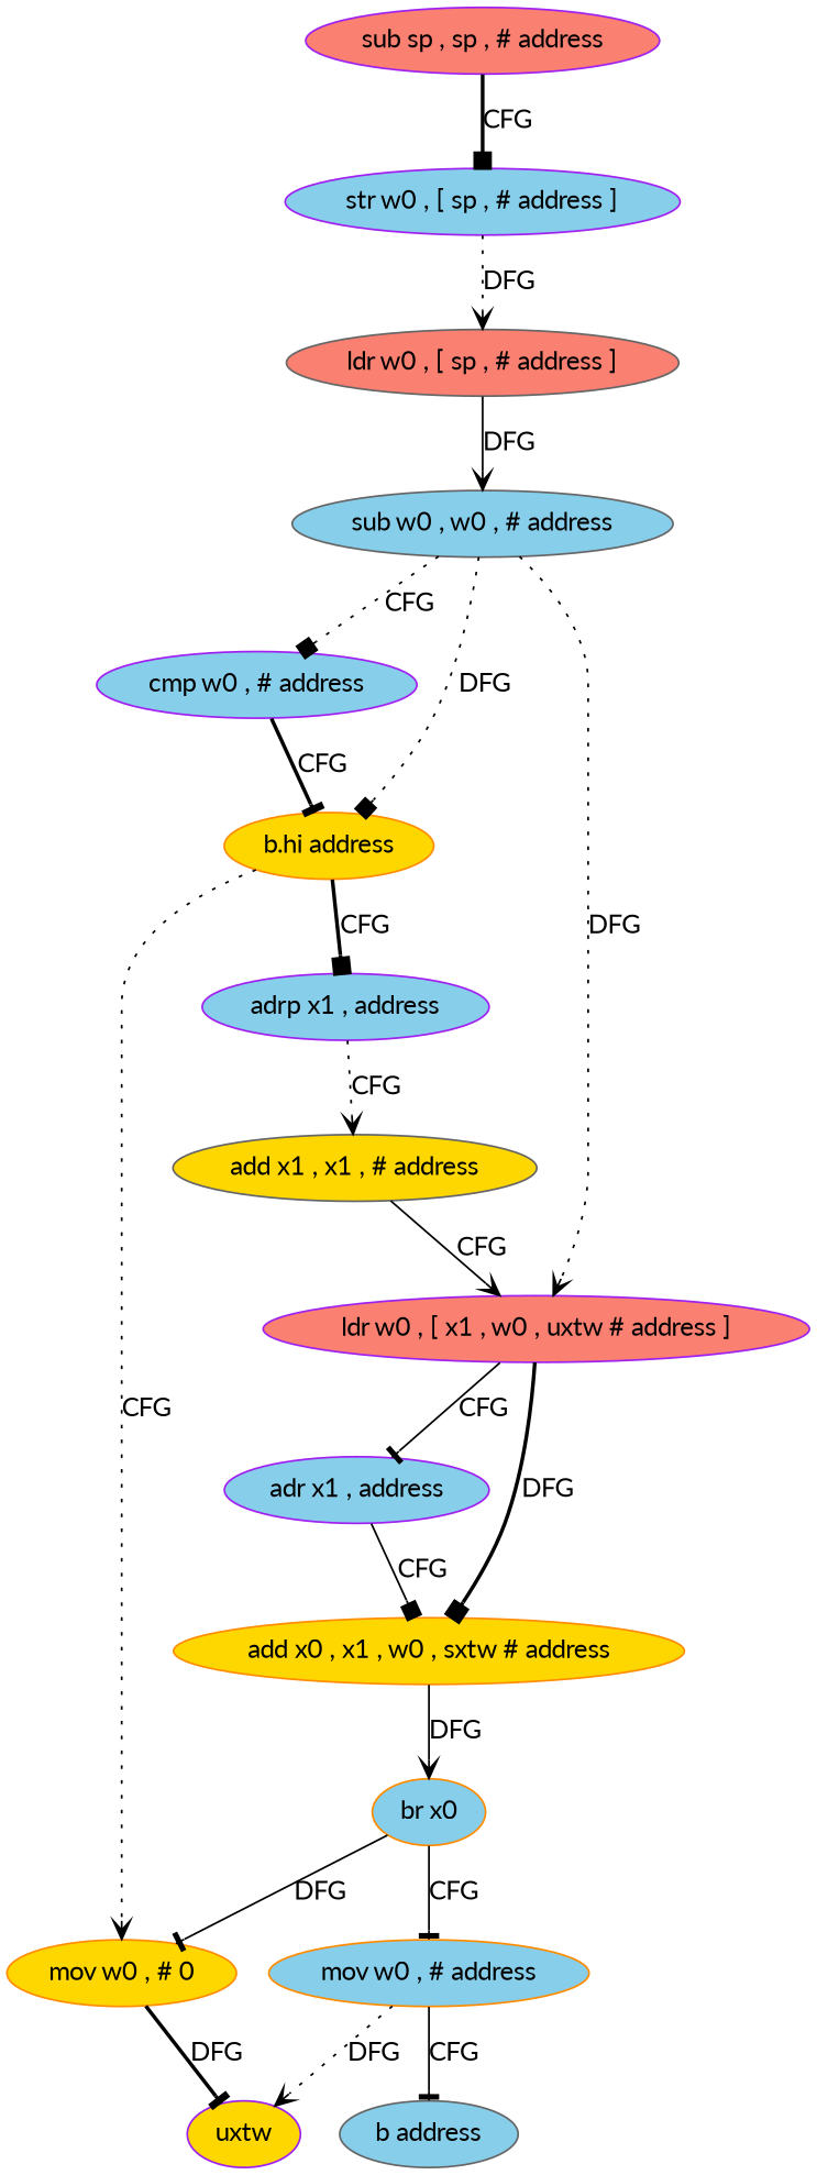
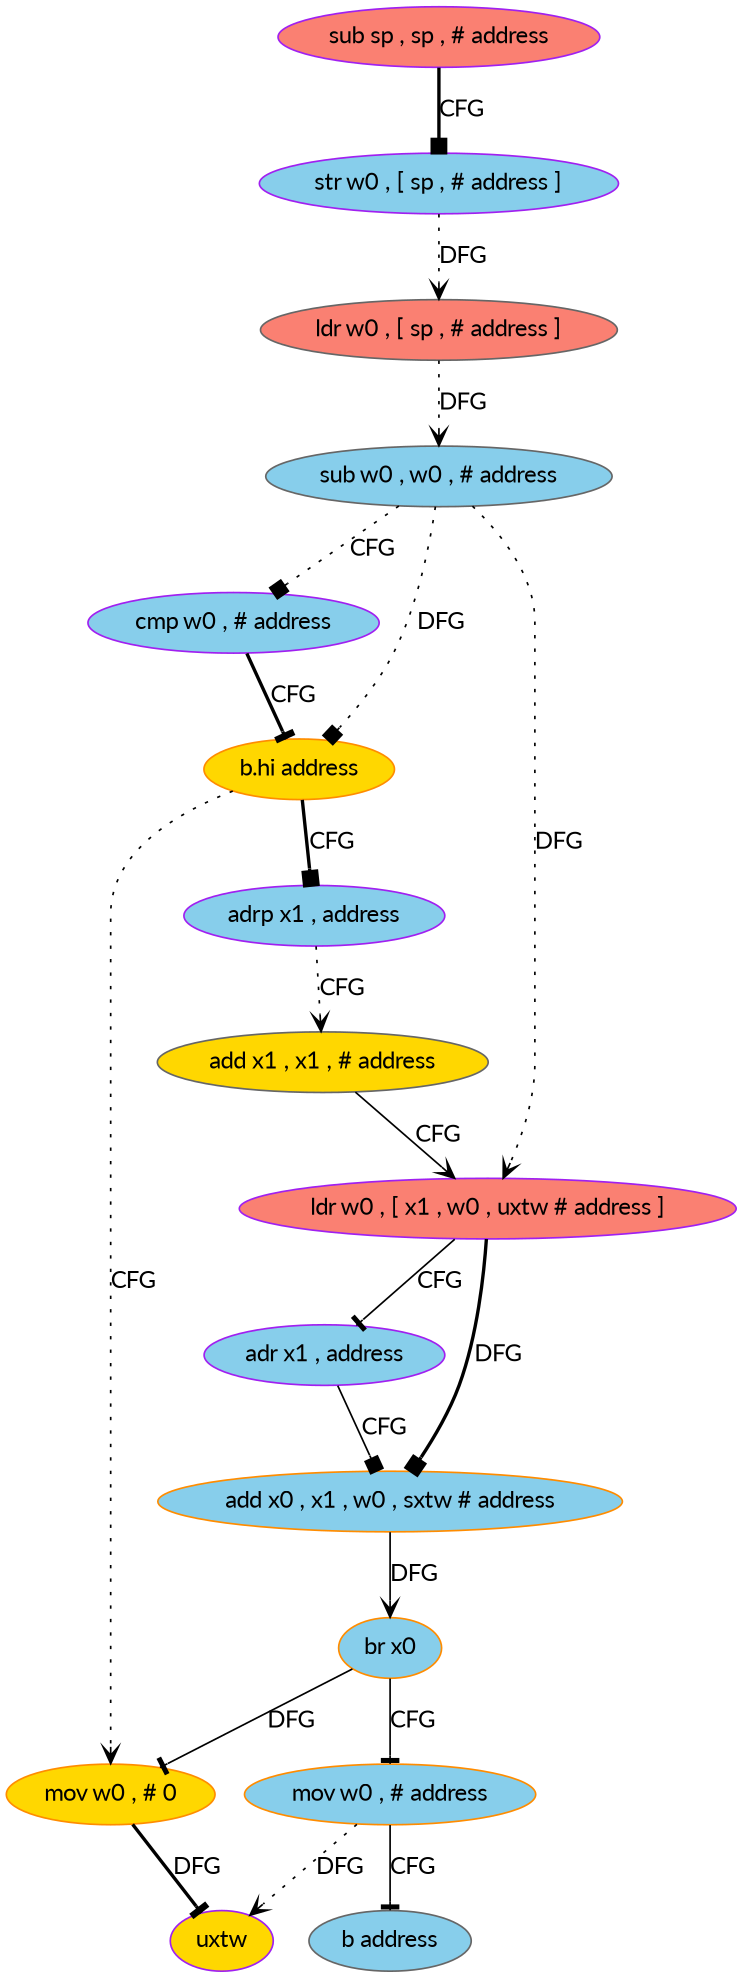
  digraph {
    fontname=Lato
    node [color=purple fillcolor=skyblue fontname=Lato style=filled]
    edge [arrowhead=vee fontname=Lato style=dotted]
    n1 [fillcolor=salmon label="sub sp , sp , # address"]
    n2 [label="str w0 , [ sp , # address ]"]
    n3 [color=gray40 fillcolor=salmon label="ldr w0 , [ sp , # address ]"]
    n4 [color=gray40 label="sub w0 , w0 , # address"]
    n5 [label="cmp w0 , # address"]
    n6 [color=darkorange fillcolor=gold label="b.hi address"]
    n7 [fillcolor=salmon label="ldr w0 , [ x1 , w0 , uxtw # address ]"]
    n8 [color=darkorange fillcolor=gold label="mov w0 , # 0"]
    n9 [label="adrp x1 , address"]
    n10 [label="adr x1 , address"]
-   n11 [color=darkorange fillcolor=gold label="add x0 , x1 , w0 , sxtw # address"]
+   n11 [color=darkorange label="add x0 , x1 , w0 , sxtw # address"]
    n12 [fillcolor=gold label=uxtw]
    n13 [color=gray40 fillcolor=gold label="add x1 , x1 , # address"]
    n14 [color=darkorange label="br x0"]
    n15 [color=darkorange label="mov w0 , # address"]
    n16 [color=gray40 label="b address"]
    n1 -> n2 [arrowhead=box label=CFG style=bold]
    n2 -> n3 [label=DFG]
-   n3 -> n4 [label=DFG style=solid]
+   n3 -> n4 [label=DFG]
    n4 -> n5 [arrowhead=box label=CFG]
    n4 -> n6 [arrowhead=box label=DFG]
    n4 -> n7 [label=DFG]
    n5 -> n6 [arrowhead=tee label=CFG style=bold]
    n6 -> n8 [label=CFG]
    n6 -> n9 [arrowhead=box label=CFG style=bold]
    n7 -> n10 [arrowhead=tee label=CFG style=solid]
    n7 -> n11 [arrowhead=box label=DFG style=bold]
    n8 -> n12 [arrowhead=tee label=DFG style=bold]
    n9 -> n13 [label=CFG]
    n10 -> n11 [arrowhead=box label=CFG style=solid]
    n11 -> n14 [label=DFG style=solid]
    n13 -> n7 [label=CFG style=solid]
    n14 -> n8 [arrowhead=tee label=DFG style=solid]
    n14 -> n15 [arrowhead=tee label=CFG style=solid]
    n15 -> n12 [label=DFG]
    n15 -> n16 [arrowhead=tee label=CFG style=solid]
  }
